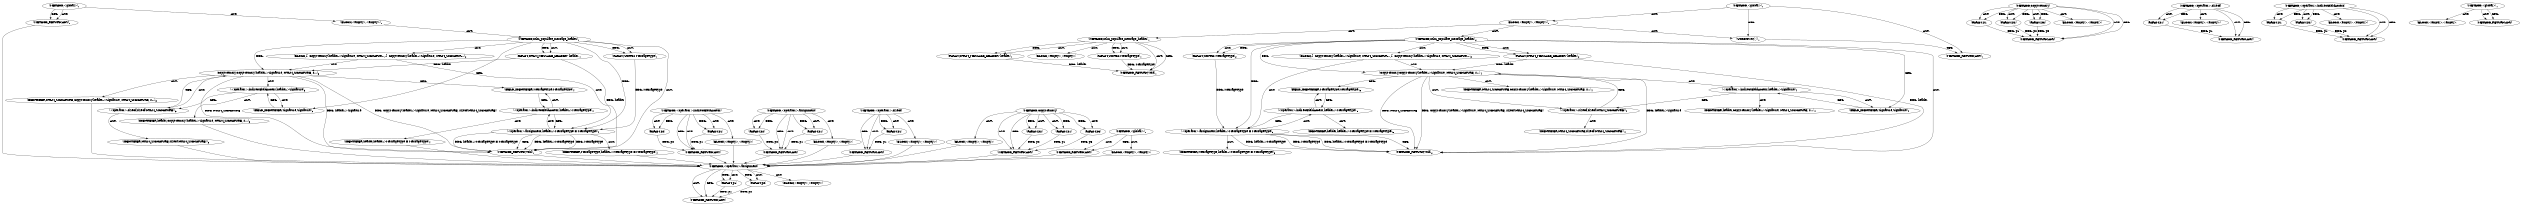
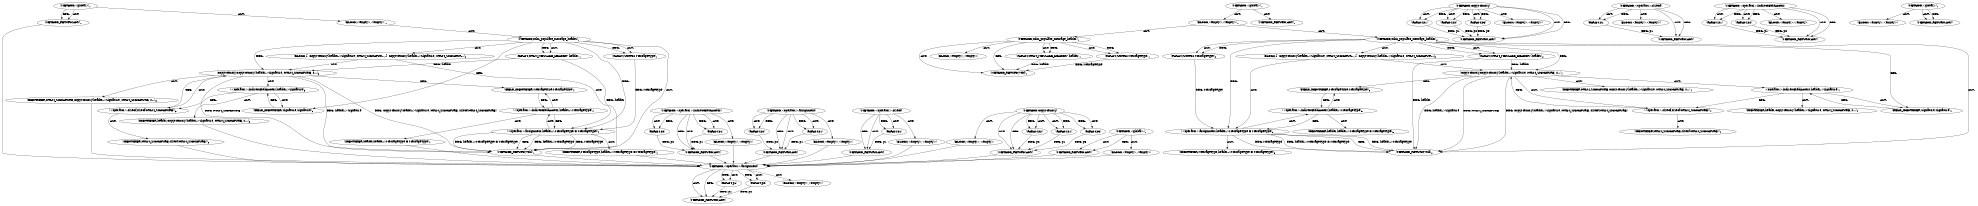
  digraph {
    n1 [label=<(METHOD,&lt;global&gt;)<SUB>1</SUB>>]
    n2 [label=<(BLOCK,&lt;empty&gt;,&lt;empty&gt;)<SUB>1</SUB>>]
    n3 [label=<(METHOD_RETURN,ANY)<SUB>1</SUB>>]
    n4 [label=<(METHOD,ntlm_populate_message_header)<SUB>1</SUB>>]
    n5 [label=<(PARAM,NTLM_MESSAGE_HEADER* header)<SUB>1</SUB>>]
    n6 [label=<(PARAM,UINT32 MessageType)<SUB>1</SUB>>]
    n7 [label=<(BLOCK,{  	CopyMemory(header-&gt;Signature, NTLM_SIGNATUR...,{  	CopyMemory(header-&gt;Signature, NTLM_SIGNATUR...)<SUB>2</SUB>>]
    n8 [label=<(CopyMemory,CopyMemory(header-&gt;Signature, NTLM_SIGNATURE, s...)<SUB>3</SUB>>]
    n9 [label=<(FIELD_IDENTIFIER,Signature,Signature)<SUB>3</SUB>>]
    n10 [label=<(&lt;operator&gt;.assignment,header-&gt;MessageType = MessageType)<SUB>4</SUB>>]
    n11 [label=<(METHOD_RETURN,void)<SUB>1</SUB>>]
    n12 [label=<(&lt;operator&gt;.indirectFieldAccess,header-&gt;Signature)<SUB>3</SUB>>]
    n13 [label=<(IDENTIFIER,NTLM_SIGNATURE,CopyMemory(header-&gt;Signature, NTLM_SIGNATURE, s...)<SUB>3</SUB>>]
    n14 [label=<(&lt;operator&gt;.sizeOf,sizeof(NTLM_SIGNATURE))<SUB>3</SUB>>]
    n15 [label=<(FIELD_IDENTIFIER,MessageType,MessageType)<SUB>4</SUB>>]
    n16 [label=<(IDENTIFIER,header,CopyMemory(header-&gt;Signature, NTLM_SIGNATURE, s...)<SUB>3</SUB>>]
    n17 [label=<(METHOD,&lt;operator&gt;.assignment)>]
    n18 [label=<(IDENTIFIER,NTLM_SIGNATURE,sizeof(NTLM_SIGNATURE))<SUB>3</SUB>>]
    n19 [label=<(&lt;operator&gt;.indirectFieldAccess,header-&gt;MessageType)<SUB>4</SUB>>]
    n20 [label=<(IDENTIFIER,MessageType,header-&gt;MessageType = MessageType)<SUB>4</SUB>>]
    n21 [label=<(IDENTIFIER,header,header-&gt;MessageType = MessageType)<SUB>4</SUB>>]
    n22 [label=<(METHOD,&lt;operator&gt;.indirectFieldAccess)>]
    n23 [label=<(PARAM,p1)>]
    n24 [label=<(PARAM,p2)>]
    n25 [label=<(BLOCK,&lt;empty&gt;,&lt;empty&gt;)>]
    n26 [label=<(METHOD_RETURN,ANY)>]
    n27 [label=<(METHOD,&lt;operator&gt;.assignment)>]
    n28 [label=<(PARAM,p1)>]
    n29 [label=<(PARAM,p2)>]
    n30 [label=<(BLOCK,&lt;empty&gt;,&lt;empty&gt;)>]
    n31 [label=<(METHOD_RETURN,ANY)>]
    n32 [label=<(METHOD,&lt;operator&gt;.sizeOf)>]
    n33 [label=<(PARAM,p1)>]
    n34 [label=<(BLOCK,&lt;empty&gt;,&lt;empty&gt;)>]
    n35 [label=<(METHOD_RETURN,ANY)>]
    n36 [label=<(METHOD,CopyMemory)>]
    n37 [label=<(PARAM,p1)>]
    n38 [label=<(PARAM,p2)>]
    n39 [label=<(PARAM,p3)>]
    n40 [label=<(BLOCK,&lt;empty&gt;,&lt;empty&gt;)>]
    n41 [label=<(METHOD_RETURN,ANY)>]
    n42 [label=<(METHOD,&lt;global&gt;)<SUB>1</SUB>>]
    n43 [label=<(BLOCK,&lt;empty&gt;,&lt;empty&gt;)>]
    n44 [label=<(METHOD_RETURN,ANY)>]
    n45 [label=<(PARAM,p1)>]
    n46 [label=<(PARAM,p2)>]
    n47 [label=<(BLOCK,&lt;empty&gt;,&lt;empty&gt;)>]
    n48 [label=<(METHOD_RETURN,ANY)>]
    n49 [label=<(METHOD,&lt;global&gt;)<SUB>1</SUB>>]
    n50 [label=<(BLOCK,&lt;empty&gt;,&lt;empty&gt;)<SUB>1</SUB>>]
-   n51 [label=<(UNKNOWN,),))<SUB>1</SUB>>]
    n52 [label=<(METHOD_RETURN,ANY)<SUB>1</SUB>>]
    n53 [label=<(METHOD,ntlm_populate_message_header)<SUB>1</SUB>>]
    n54 [label=<(METHOD,ntlm_populate_message_header)<SUB>2</SUB>>]
    n55 [label=<(PARAM,NTLM_MESSAGE_HEADER* header)<SUB>1</SUB>>]
    n56 [label=<(PARAM,UINT32 MessageType)<SUB>1</SUB>>]
    n57 [label=<(BLOCK,&lt;empty&gt;,&lt;empty&gt;)>]
    n58 [label=<(METHOD_RETURN,void)<SUB>1</SUB>>]
    n59 [label=<(PARAM,NTLM_MESSAGE_HEADER* header)<SUB>2</SUB>>]
    n60 [label=<(PARAM,UINT32 MessageType)<SUB>2</SUB>>]
    n61 [label=<(BLOCK,{  	CopyMemory(header-&gt;Signature, NTLM_SIGNATUR...,{  	CopyMemory(header-&gt;Signature, NTLM_SIGNATUR...)<SUB>3</SUB>>]
    n62 [label=<(CopyMemory,CopyMemory(header-&gt;Signature, NTLM_SIGNATURE, s...)<SUB>4</SUB>>]
    n63 [label=<(FIELD_IDENTIFIER,Signature,Signature)<SUB>4</SUB>>]
    n64 [label=<(&lt;operator&gt;.assignment,header-&gt;MessageType = MessageType)<SUB>5</SUB>>]
    n65 [label=<(METHOD_RETURN,void)<SUB>2</SUB>>]
    n66 [label=<(&lt;operator&gt;.indirectFieldAccess,header-&gt;Signature)<SUB>4</SUB>>]
    n67 [label=<(IDENTIFIER,NTLM_SIGNATURE,CopyMemory(header-&gt;Signature, NTLM_SIGNATURE, s...)<SUB>4</SUB>>]
    n68 [label=<(&lt;operator&gt;.sizeOf,sizeof(NTLM_SIGNATURE))<SUB>4</SUB>>]
    n69 [label=<(FIELD_IDENTIFIER,MessageType,MessageType)<SUB>5</SUB>>]
    n70 [label=<(IDENTIFIER,header,CopyMemory(header-&gt;Signature, NTLM_SIGNATURE, s...)<SUB>4</SUB>>]
    n71 [label=<(IDENTIFIER,NTLM_SIGNATURE,sizeof(NTLM_SIGNATURE))<SUB>4</SUB>>]
    n72 [label=<(&lt;operator&gt;.indirectFieldAccess,header-&gt;MessageType)<SUB>5</SUB>>]
    n73 [label=<(IDENTIFIER,MessageType,header-&gt;MessageType = MessageType)<SUB>5</SUB>>]
    n74 [label=<(IDENTIFIER,header,header-&gt;MessageType = MessageType)<SUB>5</SUB>>]
    n75 [label=<(METHOD,CopyMemory)>]
    n76 [label=<(PARAM,p1)>]
    n77 [label=<(PARAM,p2)>]
    n78 [label=<(PARAM,p3)>]
    n79 [label=<(BLOCK,&lt;empty&gt;,&lt;empty&gt;)>]
    n80 [label=<(METHOD_RETURN,ANY)>]
    n81 [label=<(METHOD,&lt;operator&gt;.sizeOf)>]
    n82 [label=<(PARAM,p1)>]
    n83 [label=<(BLOCK,&lt;empty&gt;,&lt;empty&gt;)>]
    n84 [label=<(METHOD_RETURN,ANY)>]
    n85 [label=<(METHOD,&lt;operator&gt;.indirectFieldAccess)>]
    n86 [label=<(PARAM,p1)>]
    n87 [label=<(PARAM,p2)>]
    n88 [label=<(BLOCK,&lt;empty&gt;,&lt;empty&gt;)>]
    n89 [label=<(METHOD_RETURN,ANY)>]
    n90 [label=<(METHOD,&lt;global&gt;)<SUB>1</SUB>>]
    n91 [label=<(BLOCK,&lt;empty&gt;,&lt;empty&gt;)>]
    n92 [label=<(METHOD_RETURN,ANY)>]
    n1 -> n2 [label="AST: "]
    n1 -> n3 [label="AST: "]
    n1 -> n3 [label="CFG: "]
    n2 -> n4 [label="AST: "]
    n3 -> n17
    n4 -> n5 [label="AST: "]
    n4 -> n5 [label="DDG: "]
    n4 -> n6 [label="AST: "]
    n4 -> n6 [label="DDG: "]
    n4 -> n7 [label="AST: "]
    n4 -> n8 [label="DDG: "]
    n4 -> n9 [label="CFG: "]
    n4 -> n10 [label="DDG: "]
    n4 -> n11 [label="AST: "]
    n5 -> n8 [label="DDG: header"]
    n5 -> n11 [label="DDG: header"]
    n6 -> n10 [label="DDG: MessageType"]
    n7 -> n8 [label="AST: "]
    n7 -> n10 [label="AST: "]
    n8 -> n11 [label="DDG: header-&gt;Signature"]
    n8 -> n11 [label="DDG: NTLM_SIGNATURE"]
    n8 -> n11 [label="DDG: CopyMemory(header-&gt;Signature, NTLM_SIGNATURE, sizeof(NTLM_SIGNATURE))"]
    n8 -> n12 [label="AST: "]
    n8 -> n13 [label="AST: "]
    n8 -> n14 [label="AST: "]
    n8 -> n15 [label="CFG: "]
    n9 -> n12 [label="CFG: "]
    n10 -> n11 [label="CFG: "]
    n10 -> n11 [label="DDG: header-&gt;MessageType"]
    n10 -> n11 [label="DDG: MessageType"]
    n10 -> n11 [label="DDG: header-&gt;MessageType = MessageType"]
    n10 -> n19 [label="AST: "]
    n10 -> n20 [label="AST: "]
    n11 -> n17
    n12 -> n9 [label="AST: "]
    n12 -> n14 [label="CFG: "]
    n12 -> n16 [label="AST: "]
    n13 -> n17
    n14 -> n8 [label="CFG: "]
    n14 -> n18 [label="AST: "]
    n15 -> n19 [label="CFG: "]
    n16 -> n17
    n17 -> n45 [label="AST: "]
    n17 -> n45 [label="DDG: "]
    n17 -> n46 [label="AST: "]
    n17 -> n46 [label="DDG: "]
    n17 -> n47 [label="AST: "]
    n17 -> n48 [label="AST: "]
    n17 -> n48 [label="CFG: "]
    n18 -> n17
    n19 -> n10 [label="CFG: "]
    n19 -> n15 [label="AST: "]
    n19 -> n21 [label="AST: "]
    n20 -> n17
    n21 -> n17
    n22 -> n23 [label="AST: "]
    n22 -> n23 [label="DDG: "]
    n22 -> n24 [label="AST: "]
    n22 -> n24 [label="DDG: "]
    n22 -> n25 [label="AST: "]
    n22 -> n26 [label="AST: "]
    n22 -> n26 [label="CFG: "]
    n23 -> n26 [label="DDG: p1"]
    n24 -> n26 [label="DDG: p2"]
    n25 -> n17
    n26 -> n17
    n27 -> n28 [label="AST: "]
    n27 -> n28 [label="DDG: "]
    n27 -> n29 [label="AST: "]
    n27 -> n29 [label="DDG: "]
    n27 -> n30 [label="AST: "]
    n27 -> n31 [label="AST: "]
    n27 -> n31 [label="CFG: "]
    n28 -> n31 [label="DDG: p1"]
    n29 -> n31 [label="DDG: p2"]
    n30 -> n17
    n31 -> n17
    n32 -> n33 [label="AST: "]
    n32 -> n33 [label="DDG: "]
    n32 -> n34 [label="AST: "]
    n32 -> n35 [label="AST: "]
    n32 -> n35 [label="CFG: "]
    n33 -> n35 [label="DDG: p1"]
    n34 -> n17
    n35 -> n17
    n36 -> n37 [label="AST: "]
    n36 -> n37 [label="DDG: "]
    n36 -> n38 [label="AST: "]
    n36 -> n38 [label="DDG: "]
    n36 -> n39 [label="AST: "]
    n36 -> n39 [label="DDG: "]
    n36 -> n40 [label="AST: "]
    n36 -> n41 [label="AST: "]
    n36 -> n41 [label="CFG: "]
    n37 -> n41 [label="DDG: p1"]
    n38 -> n41 [label="DDG: p2"]
    n39 -> n41 [label="DDG: p3"]
    n40 -> n17
    n41 -> n17
    n42 -> n43 [label="AST: "]
    n42 -> n44 [label="AST: "]
    n42 -> n44 [label="CFG: "]
    n43 -> n17
    n44 -> n17
    n45 -> n48 [label="DDG: p1"]
    n46 -> n48 [label="DDG: p2"]
    n49 -> n50 [label="AST: "]
-   n49 -> n51 [label="CFG: "]
    n49 -> n52 [label="AST: "]
-   n50 -> n51 [label="AST: "]
    n50 -> n53 [label="AST: "]
    n50 -> n54 [label="AST: "]
-   n51 -> n52 [label="CFG: "]
    n53 -> n55 [label="AST: "]
    n53 -> n55 [label="DDG: "]
    n53 -> n56 [label="AST: "]
    n53 -> n56 [label="DDG: "]
    n53 -> n57 [label="AST: "]
    n53 -> n58 [label="AST: "]
    n53 -> n58 [label="CFG: "]
    n54 -> n59 [label="AST: "]
    n54 -> n59 [label="DDG: "]
    n54 -> n60 [label="AST: "]
    n54 -> n60 [label="DDG: "]
    n54 -> n61 [label="AST: "]
    n54 -> n62 [label="DDG: "]
    n54 -> n63 [label="CFG: "]
    n54 -> n64 [label="DDG: "]
    n54 -> n65 [label="AST: "]
    n55 -> n58 [label="DDG: header"]
    n56 -> n58 [label="DDG: MessageType"]
    n59 -> n62 [label="DDG: header"]
    n59 -> n65 [label="DDG: header"]
    n60 -> n64 [label="DDG: MessageType"]
    n61 -> n62 [label="AST: "]
    n61 -> n64 [label="AST: "]
    n62 -> n65 [label="DDG: header-&gt;Signature"]
    n62 -> n65 [label="DDG: NTLM_SIGNATURE"]
    n62 -> n65 [label="DDG: CopyMemory(header-&gt;Signature, NTLM_SIGNATURE, sizeof(NTLM_SIGNATURE))"]
    n62 -> n66 [label="AST: "]
    n62 -> n67 [label="AST: "]
    n62 -> n68 [label="AST: "]
    n62 -> n69 [label="CFG: "]
    n63 -> n66 [label="CFG: "]
    n64 -> n65 [label="CFG: "]
    n64 -> n65 [label="DDG: header-&gt;MessageType"]
    n64 -> n65 [label="DDG: MessageType"]
    n64 -> n65 [label="DDG: header-&gt;MessageType = MessageType"]
    n64 -> n72 [label="AST: "]
    n64 -> n73 [label="AST: "]
    n66 -> n63 [label="AST: "]
    n66 -> n68 [label="CFG: "]
    n66 -> n70 [label="AST: "]
    n68 -> n62 [label="CFG: "]
    n68 -> n71 [label="AST: "]
    n69 -> n72 [label="CFG: "]
    n72 -> n64 [label="CFG: "]
    n72 -> n69 [label="AST: "]
    n72 -> n74 [label="AST: "]
    n75 -> n76 [label="AST: "]
    n75 -> n76 [label="DDG: "]
    n75 -> n77 [label="AST: "]
    n75 -> n77 [label="DDG: "]
    n75 -> n78 [label="AST: "]
    n75 -> n78 [label="DDG: "]
    n75 -> n79 [label="AST: "]
    n75 -> n80 [label="AST: "]
    n75 -> n80 [label="CFG: "]
    n76 -> n80 [label="DDG: p1"]
    n77 -> n80 [label="DDG: p2"]
    n78 -> n80 [label="DDG: p3"]
    n81 -> n82 [label="AST: "]
    n81 -> n82 [label="DDG: "]
    n81 -> n83 [label="AST: "]
    n81 -> n84 [label="AST: "]
    n81 -> n84 [label="CFG: "]
    n82 -> n84 [label="DDG: p1"]
    n85 -> n86 [label="AST: "]
    n85 -> n86 [label="DDG: "]
    n85 -> n87 [label="AST: "]
    n85 -> n87 [label="DDG: "]
    n85 -> n88 [label="AST: "]
    n85 -> n89 [label="AST: "]
    n85 -> n89 [label="CFG: "]
    n86 -> n89 [label="DDG: p1"]
    n87 -> n89 [label="DDG: p2"]
    n90 -> n91 [label="AST: "]
    n90 -> n92 [label="AST: "]
    n90 -> n92 [label="CFG: "]
  }
